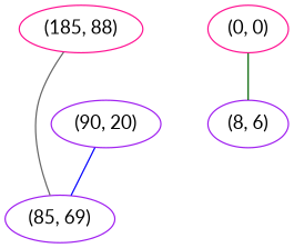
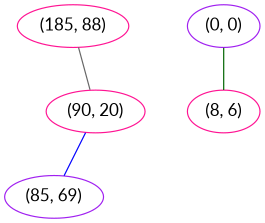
  graph {
    fontname=Lato
    node [color=deeppink fontname=Lato]
    edge [fontname=Lato style=solid weight=1]
    "(85, 69)" [color=purple]
-   "(0, 0)"
-   "(8, 6)" [color=purple]
-   "(90, 20)" [color=purple]
+   "(0, 0)" [color=purple]
+   "(8, 6)"
+   "(90, 20)"
    "(185, 88)"
    "(0, 0)" -- "(8, 6)" [color=darkgreen weight=4]
    "(90, 20)" -- "(85, 69)" [color=blue]
-   "(185, 88)" -- "(85, 69)" [color=gray40]
+   "(185, 88)" -- "(90, 20)" [color=gray40]
  }
